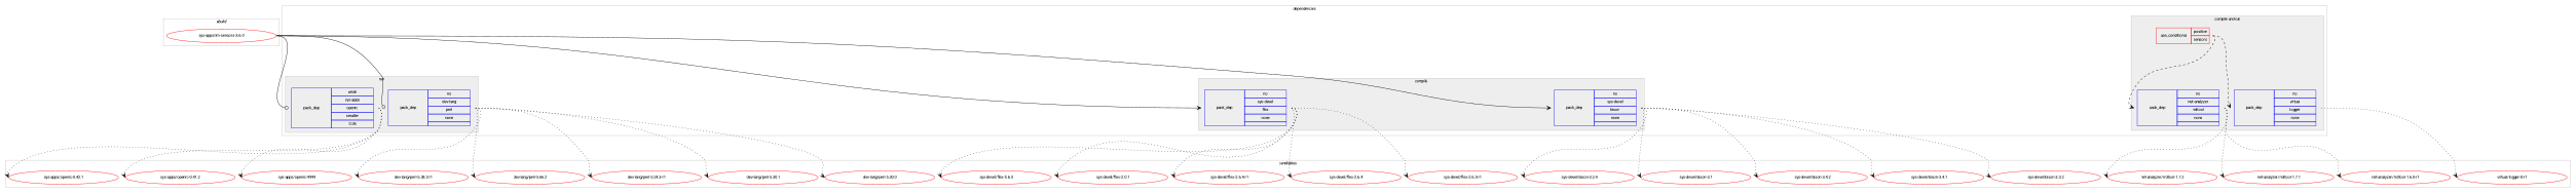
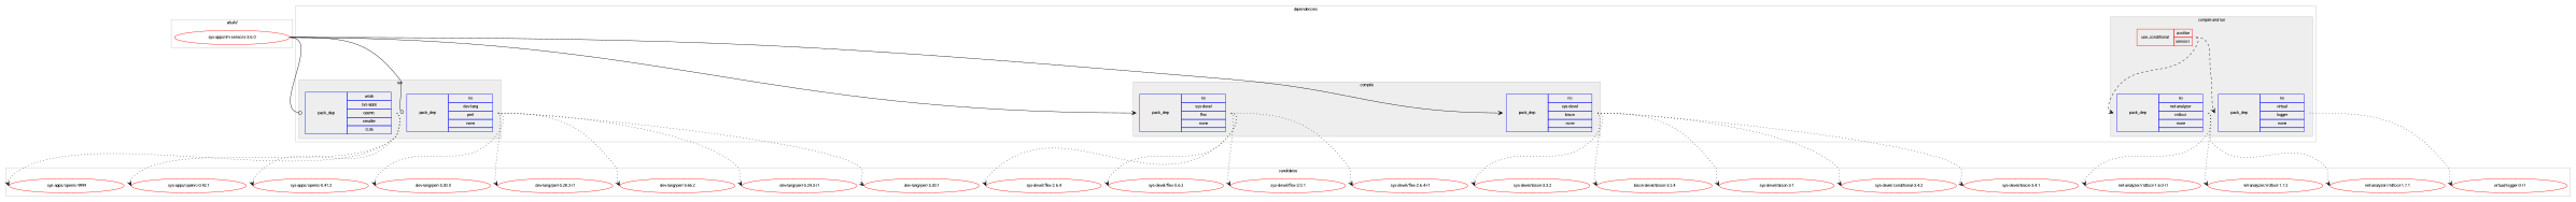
  digraph {
    compound=true
    concentrate=true
    fontname=Roboto
    fontsize=10
    newrank=true
    rankdir=TB
    ranksep=1.5
    node [color=red fontname=Roboto fontsize=10]
    edge [arrowhead=vee fontname=Roboto headport=w style=dotted tailport=e weight=100]
    n1 [label="sys-apps/lm-sensors-3.6.0" width=4]
    n2 [color=blue label=<<TABLE BORDER="0" CELLBORDER="1" CELLSPACING="0" CELLPADDING="4" WIDTH="220"><TR><TD ROWSPAN="6" CELLPADDING="30">pack_dep</TD></TR><TR><TD WIDTH="110">no</TD></TR><TR><TD>sys-devel</TD></TR><TR><TD>bison</TD></TR><TR><TD>none</TD></TR><TR><TD></TD></TR></TABLE>> shape=none]
    n3 [color=blue label=<<TABLE BORDER="0" CELLBORDER="1" CELLSPACING="0" CELLPADDING="4" WIDTH="220"><TR><TD ROWSPAN="6" CELLPADDING="30">pack_dep</TD></TR><TR><TD WIDTH="110">no</TD></TR><TR><TD>sys-devel</TD></TR><TR><TD>flex</TD></TR><TR><TD>none</TD></TR><TR><TD></TD></TR></TABLE>> shape=none]
    n4 [color=blue label=<<TABLE BORDER="0" CELLBORDER="1" CELLSPACING="0" CELLPADDING="4" WIDTH="220"><TR><TD ROWSPAN="6" CELLPADDING="30">pack_dep</TD></TR><TR><TD WIDTH="110">no</TD></TR><TR><TD>net-analyzer</TD></TR><TR><TD>rrdtool</TD></TR><TR><TD>none</TD></TR><TR><TD></TD></TR></TABLE>> shape=none]
    n5 [color=blue label=<<TABLE BORDER="0" CELLBORDER="1" CELLSPACING="0" CELLPADDING="4" WIDTH="220"><TR><TD ROWSPAN="6" CELLPADDING="30">pack_dep</TD></TR><TR><TD WIDTH="110">no</TD></TR><TR><TD>virtual</TD></TR><TR><TD>logger</TD></TR><TR><TD>none</TD></TR><TR><TD></TD></TR></TABLE>> shape=none]
    n6 [label=<<TABLE BORDER="0" CELLBORDER="1" CELLSPACING="0" CELLPADDING="4"><TR><TD ROWSPAN="3" CELLPADDING="10">use_conditional</TD></TR><TR><TD>positive</TD></TR><TR><TD>sensors</TD></TR></TABLE>> shape=none]
    n7 [color=blue label=<<TABLE BORDER="0" CELLBORDER="1" CELLSPACING="0" CELLPADDING="4" WIDTH="220"><TR><TD ROWSPAN="6" CELLPADDING="30">pack_dep</TD></TR><TR><TD WIDTH="110">no</TD></TR><TR><TD>dev-lang</TD></TR><TR><TD>perl</TD></TR><TR><TD>none</TD></TR><TR><TD></TD></TR></TABLE>> shape=none]
    n8 [color=blue label=<<TABLE BORDER="0" CELLBORDER="1" CELLSPACING="0" CELLPADDING="4" WIDTH="220"><TR><TD ROWSPAN="6" CELLPADDING="30">pack_dep</TD></TR><TR><TD WIDTH="110">weak</TD></TR><TR><TD>sys-apps</TD></TR><TR><TD>openrc</TD></TR><TR><TD>smaller</TD></TR><TR><TD>0.36</TD></TR></TABLE>> shape=none]
    n9 [label="sys-devel/bison-3.1" width=4]
-   n10 [label="sys-devel/bison-3.2.4" width=4]
+   n10 [label="bison-devel/bison-3.2.4" width=4]
    n11 [label="sys-devel/bison-3.3.2" width=4]
    n12 [label="sys-devel/bison-3.4.1" width=4]
-   n13 [label="sys-devel/bison-3.4.2" width=4]
+   n13 [label="sys-devel/conditional-3.4.2" width=4]
    n14 [label="sys-devel/flex-2.0.1" width=4]
    n15 [label="sys-devel/flex-5.6.3" width=4]
-   n16 [label="sys-devel/flex-2.6.3-r1" width=4]
    n17 [label="sys-devel/flex-2.6.4" width=4]
    n18 [label="sys-devel/flex-2.6.4-r1" width=4]
    n19 [label="net-analyzer/rrdtool-1.6.0-r1" width=4]
    n20 [label="net-analyzer/rrdtool-1.7.1" width=4]
    n21 [label="net-analyzer/rrdtool-1.7.2" width=4]
    n22 [label="virtual/logger-0-r1" width=4]
    n23 [label="dev-lang/perl-5.24.3-r1" width=4]
    n24 [label="dev-lang/perl-5.66.2" width=4]
    n25 [label="dev-lang/perl-5.28.2-r1" width=4]
    n26 [label="dev-lang/perl-5.30.0" width=4]
    n27 [label="dev-lang/perl-5.30.1" width=4]
    n28 [label="sys-apps/openrc-0.41.2" width=4]
    n29 [label="sys-apps/openrc-0.42.1" width=4]
    n30 [label="sys-apps/openrc-9999" width=4]
    subgraph cluster_1 {
      color=gray
      label=<<i>ebuild</i>>
      rank=same
      n1
    }
    subgraph cluster_2 {
      color=gray
      label=<<i>dependencies</i>>
      subgraph cluster_3 {
        color=gray
        fillcolor="#eeeeee"
        label=<<i>compile</i>>
        style=filled
        subgraph sub_4 {
          color=gray
          fillcolor="#eeeeee"
          label=<<i>compile</i>>
          style=filled
          n2
        }
        subgraph sub_5 {
          color=gray
          fillcolor="#eeeeee"
          label=<<i>compile</i>>
          style=filled
          n3
        }
      }
      subgraph cluster_6 {
        color=gray
        fillcolor="#eeeeee"
        label=<<i>compile and run</i>>
        style=filled
        subgraph sub_7 {
          color=gray
          fillcolor="#eeeeee"
          label=<<i>compile and run</i>>
          style=filled
          n6
          subgraph sub_8 {
            color=gray
            fillcolor="#eeeeee"
            label=<<i>compile and run</i>>
            style=filled
            n4
          }
          subgraph sub_9 {
            color=gray
            fillcolor="#eeeeee"
            label=<<i>compile and run</i>>
            style=filled
            n5
          }
        }
      }
      subgraph cluster_10 {
        color=gray
        fillcolor="#eeeeee"
        label=<<i>run</i>>
        style=filled
        subgraph sub_11 {
          color=gray
          fillcolor="#eeeeee"
          label=<<i>run</i>>
          style=filled
          n7
        }
        subgraph sub_12 {
          color=gray
          fillcolor="#eeeeee"
          label=<<i>run</i>>
          style=filled
          n8
        }
      }
    }
    subgraph cluster_13 {
      color=gray
      label=<<i>candidates</i>>
      rank=same
      subgraph sub_14 {
        color=black
        label=<<i>candidates</i>>
        nodesep=1
        rank=same
        n9
        n10
        n11
        n12
        n13
      }
      subgraph sub_15 {
        color=black
        label=<<i>candidates</i>>
        nodesep=1
        rank=same
        n14
        n15
-       n16
        n17
        n18
      }
      subgraph sub_16 {
        color=black
        label=<<i>candidates</i>>
        nodesep=1
        rank=same
        n19
        n20
        n21
      }
      subgraph sub_17 {
        color=black
        label=<<i>candidates</i>>
        nodesep=1
        rank=same
        n22
      }
      subgraph sub_18 {
        color=black
        label=<<i>candidates</i>>
        nodesep=1
        rank=same
        n23
        n24
        n25
        n26
        n27
      }
      subgraph sub_19 {
        color=black
        label=<<i>candidates</i>>
        nodesep=1
        rank=same
        n28
        n29
        n30
      }
    }
    n1 -> n2 [style=solid weight=20]
    n1 -> n3 [style=solid weight=20]
    n1 -> n7 [arrowhead=odot style=solid weight=20]
    n1 -> n8 [arrowhead=odot style=solid weight=20]
    n2 -> n9
    n2 -> n10
    n2 -> n11
    n2 -> n12
    n2 -> n13
    n3 -> n14
    n3 -> n15
-   n3 -> n16
    n3 -> n17
    n3 -> n18
    n4 -> n19
    n4 -> n20
    n4 -> n21
    n5 -> n22
    n6 -> n4 [style=dashed weight=20]
    n6 -> n5 [style=dashed weight=20]
    n7 -> n23
    n7 -> n24
    n7 -> n25
    n7 -> n26
    n7 -> n27
    n8 -> n28
    n8 -> n29
    n8 -> n30
  }
